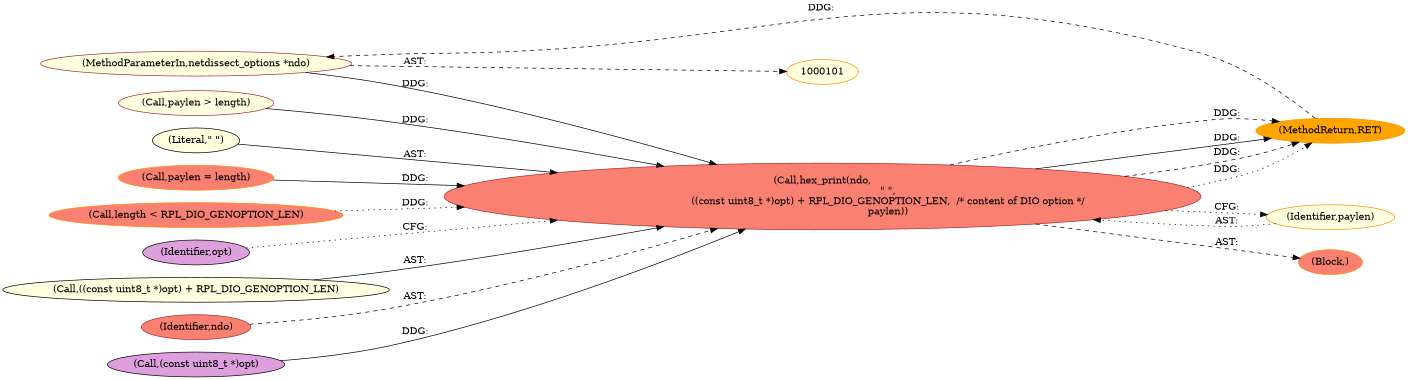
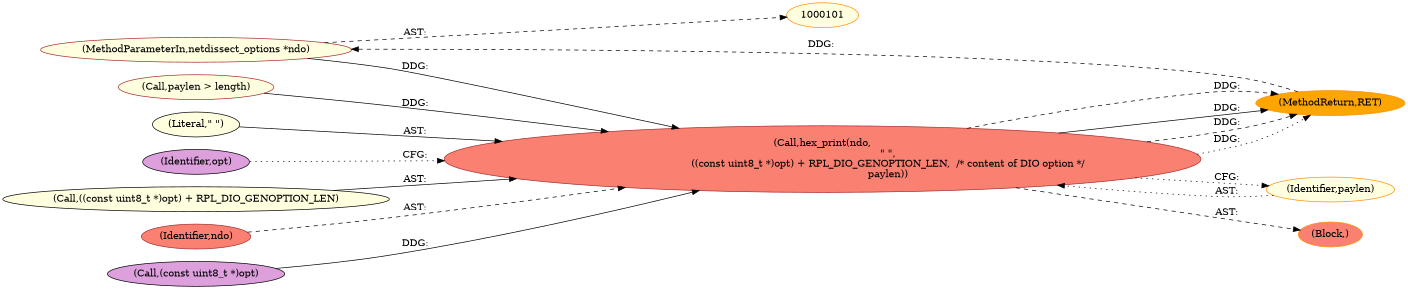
  digraph {
    rankdir=LR
    node [color=darkorange fillcolor=lightyellow style=filled]
    edge [style=solid]
    n1 [color=brown label="(MethodParameterIn,netdissect_options *ndo)"]
    n2 [color=brown fillcolor=salmon label="(Call,hex_print(ndo,\n                                          \" \",\n                                          ((const uint8_t *)opt) + RPL_DIO_GENOPTION_LEN,  /* content of DIO option */\n                                          paylen))"]
    1000101
    n4 [fillcolor=orange label="(MethodReturn,RET)"]
    n5 [label="(Identifier,paylen)"]
    n6 [fillcolor=salmon label="(Block,)"]
    n7 [color=brown label="(Call,paylen > length)"]
    n8 [color=black label="(Literal,\" \")"]
-   n9 [fillcolor=salmon label="(Call,paylen = length)"]
-   n10 [fillcolor=salmon label="(Call,length < RPL_DIO_GENOPTION_LEN)"]
    n11 [color=black fillcolor=plum label="(Identifier,opt)"]
    n12 [color=black label="(Call,((const uint8_t *)opt) + RPL_DIO_GENOPTION_LEN)"]
    n13 [color=brown fillcolor=salmon label="(Identifier,ndo)"]
    n14 [color=black fillcolor=plum label="(Call,(const uint8_t *)opt)"]
    n1 -> n2 [label="DDG: "]
    n1 -> 1000101 [label="AST: " style=dashed]
    n2 -> n4 [label="DDG: " style=dashed]
    n2 -> n4 [label="DDG: "]
    n2 -> n4 [label="DDG: " style=dashed]
    n2 -> n4 [label="DDG: " style=dotted]
    n2 -> n5 [label="CFG: " style=dotted]
    n2 -> n6 [label="AST: " style=dashed]
    n4 -> n1 [label="DDG: " style=dashed]
    n5 -> n2 [label="AST: " style=dotted]
    n7 -> n2 [label="DDG: "]
    n8 -> n2 [label="AST: "]
-   n9 -> n2 [label="DDG: "]
-   n10 -> n2 [label="DDG: " style=dotted]
    n11 -> n2 [label="CFG: " style=dotted]
    n12 -> n2 [label="AST: "]
    n13 -> n2 [label="AST: " style=dashed]
    n14 -> n2 [label="DDG: "]
  }
